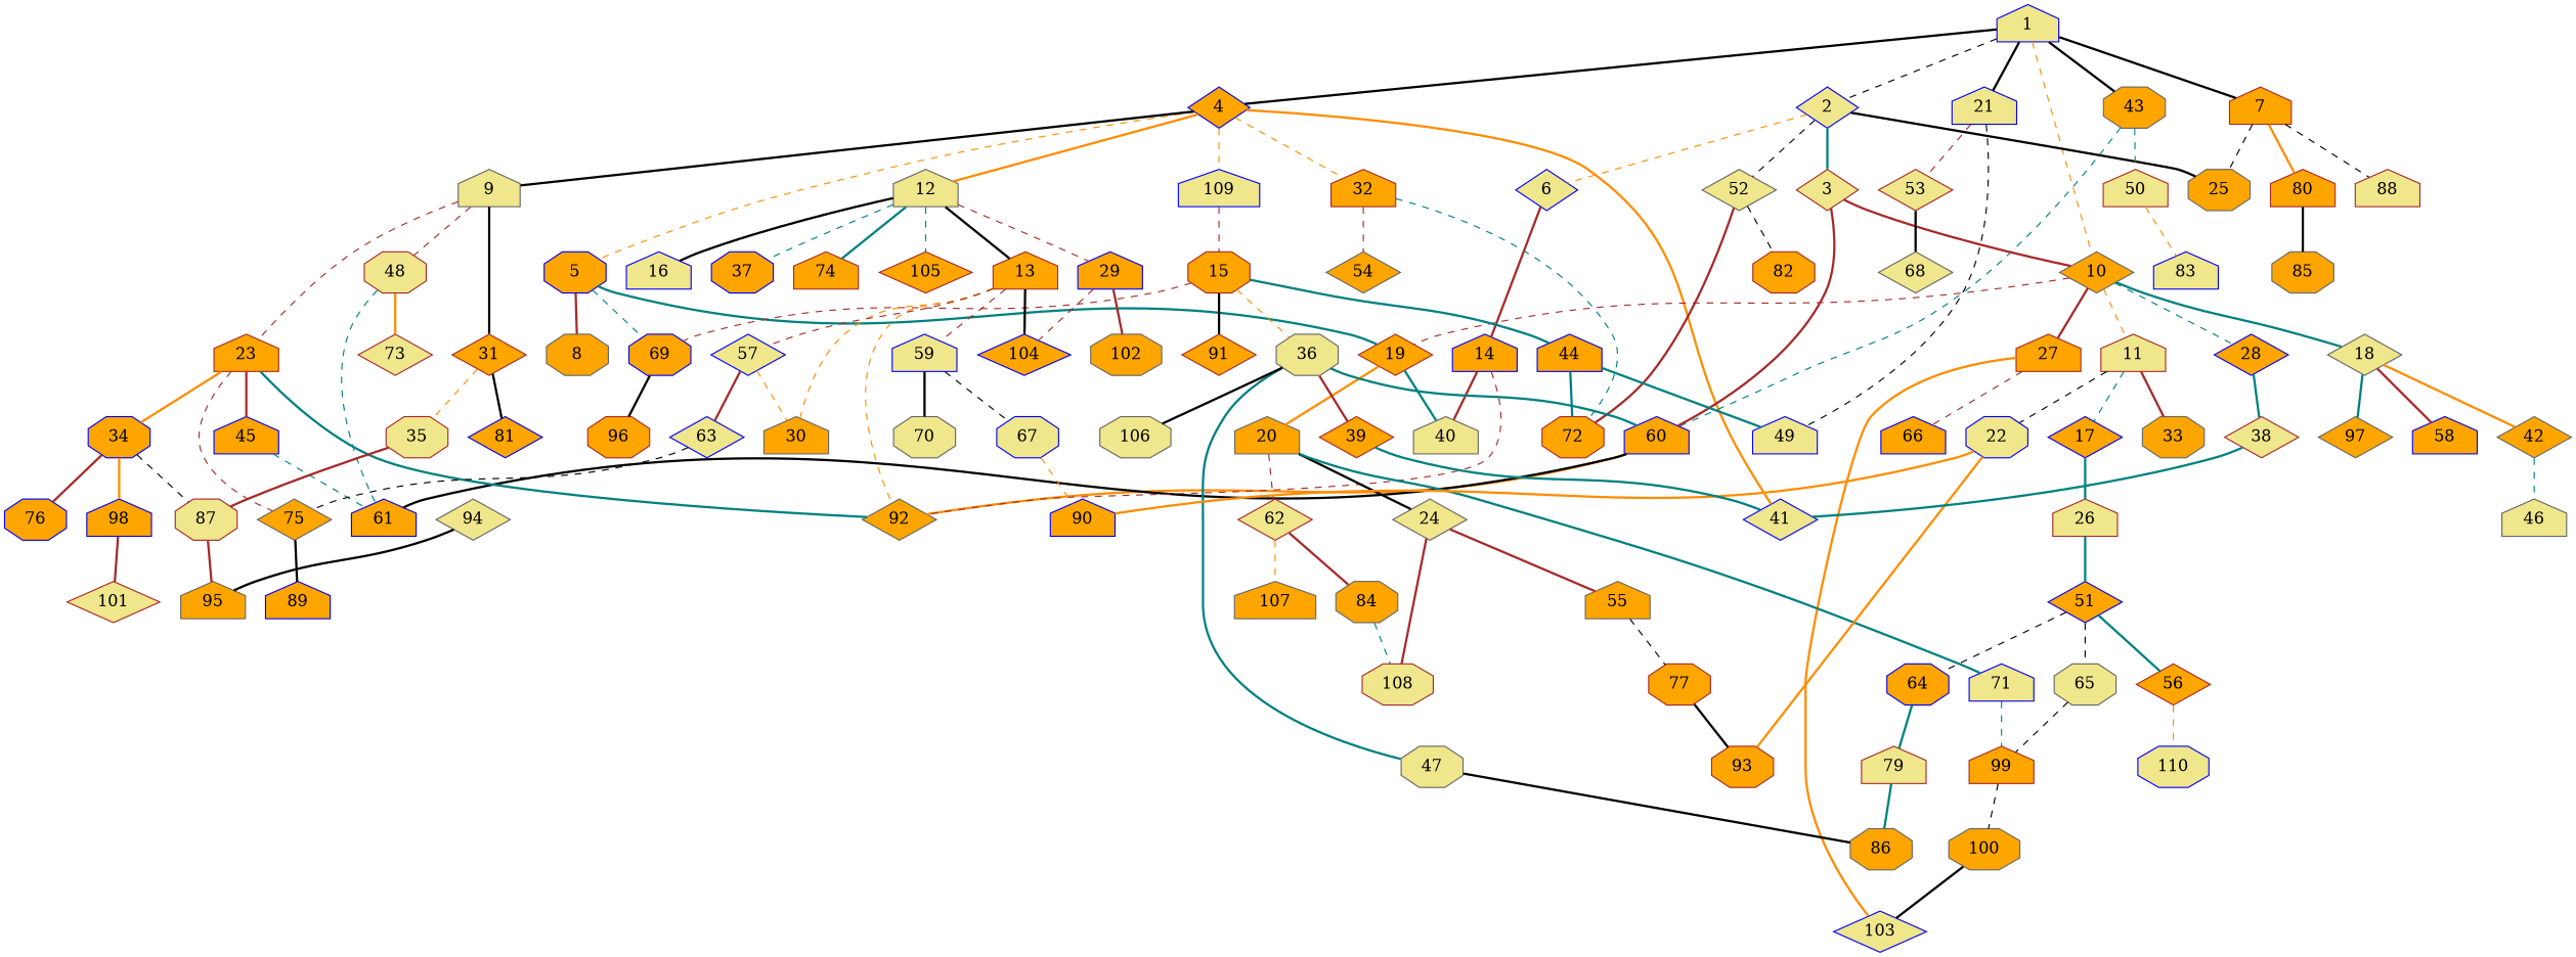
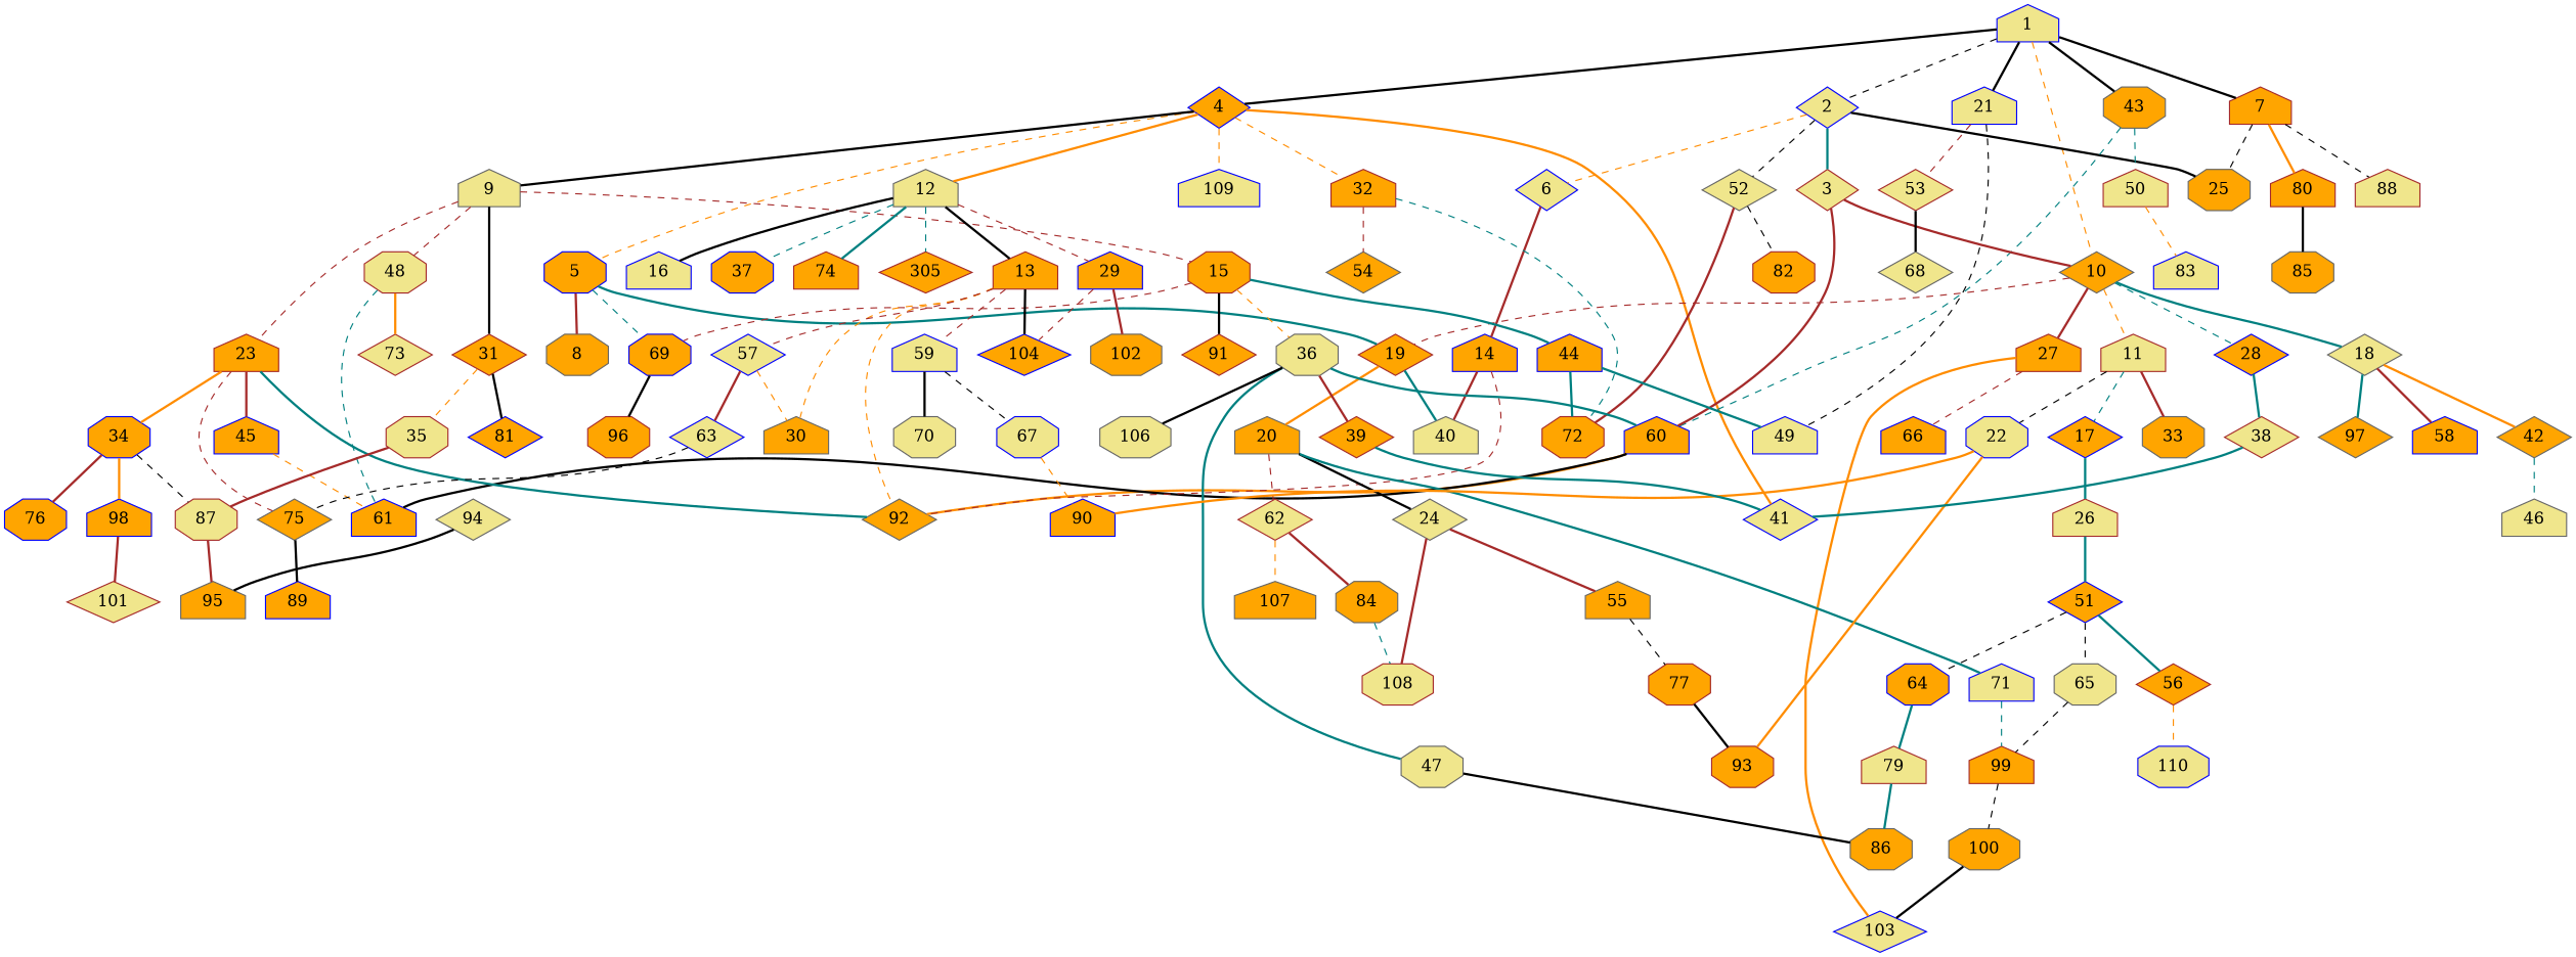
  graph {
    node [color=blue fillcolor=orange shape=house style=filled]
    edge [color=black style=bold]
    1 [fillcolor=khaki]
    2 [fillcolor=khaki shape=diamond]
    4 [shape=diamond]
    7 [color=brown]
    10 [color=gray40 shape=diamond]
    21 [fillcolor=khaki]
    43 [color=gray40 shape=octagon]
    3 [color=brown fillcolor=khaki shape=diamond]
    6 [fillcolor=khaki shape=diamond]
    25 [color=gray40 shape=octagon]
    52 [color=gray40 fillcolor=khaki shape=diamond]
    5 [shape=octagon]
    9 [color=gray40 fillcolor=khaki]
    12 [color=gray40 fillcolor=khaki]
    32 [color=brown]
    41 [fillcolor=khaki shape=diamond]
    109 [fillcolor=khaki]
    80 [color=brown]
    88 [color=brown fillcolor=khaki]
    19 [color=brown shape=diamond]
    11 [color=brown fillcolor=khaki]
    18 [color=gray40 fillcolor=khaki shape=diamond]
    27 [color=brown]
    28 [shape=diamond]
    49 [fillcolor=khaki]
    53 [color=brown fillcolor=khaki shape=diamond]
    60
    50 [color=brown fillcolor=khaki]
    14
    72 [color=brown shape=octagon]
    82 [color=brown shape=octagon]
    92 [color=gray40 shape=diamond]
    61
    8 [color=gray40 shape=octagon]
    69 [shape=octagon]
    15 [color=brown shape=octagon]
    23 [color=brown]
    31 [color=brown shape=diamond]
    48 [color=brown fillcolor=khaki shape=octagon]
    13 [color=brown]
    16 [fillcolor=khaki]
    29
    37 [shape=octagon]
    74 [color=brown]
-   105 [color=brown shape=diamond]
+   105 [color=brown shape=diamond label=305]
    54 [color=gray40 shape=diamond]
    40 [color=gray40 fillcolor=khaki]
    20 [color=gray40]
    96 [color=brown shape=octagon]
    85 [color=gray40 shape=octagon]
    36 [color=gray40 fillcolor=khaki shape=octagon]
    44
    91 [color=brown shape=diamond]
    34 [shape=octagon]
    45
    75 [color=gray40 shape=diamond]
    35 [color=brown fillcolor=khaki shape=octagon]
    81 [shape=diamond]
    73 [color=brown fillcolor=khaki shape=diamond]
    17 [shape=diamond]
    22 [fillcolor=khaki shape=octagon]
    33 [color=gray40 shape=octagon]
    42 [color=gray40 shape=diamond]
    58
    97 [color=gray40 shape=diamond]
    66
    103 [fillcolor=khaki shape=diamond]
    38 [color=brown fillcolor=khaki shape=diamond]
    26 [color=brown fillcolor=khaki]
    90
    93 [color=brown shape=octagon]
    30 [color=gray40]
    57 [fillcolor=khaki shape=diamond]
    59 [fillcolor=khaki]
    104 [shape=diamond]
    102 [color=gray40 shape=octagon]
    63 [fillcolor=khaki shape=diamond]
    67 [fillcolor=khaki shape=octagon]
    70 [color=gray40 fillcolor=khaki shape=octagon]
    39 [color=brown shape=diamond]
    47 [color=gray40 fillcolor=khaki shape=octagon]
    106 [color=gray40 fillcolor=khaki shape=octagon]
    51 [shape=diamond]
    46 [color=gray40 fillcolor=khaki]
    24 [color=gray40 fillcolor=khaki shape=diamond]
    62 [color=brown fillcolor=khaki shape=diamond]
    71 [fillcolor=khaki]
    55 [color=gray40]
    108 [color=brown fillcolor=khaki shape=octagon]
    84 [color=gray40 shape=octagon]
    107 [color=gray40]
    99 [color=brown]
    68 [color=gray40 fillcolor=khaki shape=diamond]
    76 [shape=octagon]
    87 [color=brown fillcolor=khaki shape=octagon]
    98
    89
    77 [color=brown shape=octagon]
    56 [color=brown shape=diamond]
    64 [shape=octagon]
    65 [color=gray40 fillcolor=khaki shape=octagon]
    95 [color=gray40]
    101 [color=brown fillcolor=khaki shape=diamond]
    86 [color=gray40 shape=octagon]
    83 [fillcolor=khaki]
    110 [fillcolor=khaki shape=octagon]
    79 [color=brown fillcolor=khaki]
    94 [color=gray40 fillcolor=khaki shape=diamond]
    100 [color=gray40 shape=octagon]
    1 -- 2 [style=dashed]
    1 -- 4
    1 -- 7
    1 -- 10 [color=darkorange style=dashed]
    1 -- 21
    1 -- 43
    2 -- 3 [color=teal]
    2 -- 6 [color=darkorange style=dashed]
    2 -- 25
    2 -- 52 [style=dashed]
    4 -- 5 [color=darkorange style=dashed]
    4 -- 9
    4 -- 12 [color=darkorange]
    4 -- 32 [color=darkorange style=dashed]
    4 -- 41 [color=darkorange]
    4 -- 109 [color=darkorange style=dashed]
    7 -- 25 [style=dashed]
    7 -- 80 [color=darkorange]
    7 -- 88 [style=dashed]
    10 -- 19 [color=brown style=dashed]
    10 -- 11 [color=darkorange style=dashed]
    10 -- 18 [color=teal]
    10 -- 27 [color=brown]
    10 -- 28 [color=teal style=dashed]
    21 -- 49 [style=dashed]
    21 -- 53 [color=brown style=dashed]
    43 -- 60 [color=teal style=dashed]
    43 -- 50 [color=teal style=dashed]
    3 -- 10 [color=brown]
    3 -- 60 [color=brown]
    6 -- 14 [color=brown]
    52 -- 72 [color=brown]
    52 -- 82 [style=dashed]
    5 -- 19 [color=teal]
    5 -- 8 [color=brown]
    5 -- 69 [color=teal style=dashed]
-   109 -- 15 [color=brown style=dashed]
+   9 -- 15 [color=brown style=dashed]
    9 -- 23 [color=brown style=dashed]
    9 -- 31
    9 -- 48 [color=brown style=dashed]
    12 -- 13
    12 -- 16
    12 -- 29 [color=brown style=dashed]
    12 -- 37 [color=teal style=dashed]
    12 -- 74 [color=teal]
    12 -- 105 [color=teal style=dashed]
    32 -- 72 [color=teal style=dashed]
    32 -- 54 [color=brown style=dashed]
    80 -- 85
    19 -- 40 [color=teal]
    19 -- 20 [color=darkorange]
    11 -- 17 [color=teal style=dashed]
    11 -- 22 [style=dashed]
    11 -- 33 [color=brown]
    18 -- 42 [color=darkorange]
    18 -- 58 [color=brown]
    18 -- 97 [color=teal]
    27 -- 66 [color=brown style=dashed]
    27 -- 103 [color=darkorange]
    28 -- 38 [color=teal]
    53 -- 68
    60 -- 92 [color=darkorange]
    60 -- 61
    50 -- 83 [color=darkorange style=dashed]
    14 -- 92 [color=brown style=dashed]
    14 -- 40 [color=brown]
    69 -- 96
    15 -- 69 [color=brown style=dashed]
    15 -- 36 [color=darkorange style=dashed]
    15 -- 44 [color=teal]
    15 -- 91
    23 -- 92 [color=teal]
    23 -- 34 [color=darkorange]
    23 -- 45 [color=brown]
    23 -- 75 [color=brown style=dashed]
    31 -- 35 [color=darkorange style=dashed]
    31 -- 81
    48 -- 61 [color=teal style=dashed]
    48 -- 73 [color=darkorange]
    13 -- 92 [color=darkorange style=dashed]
    13 -- 30 [color=darkorange style=dashed]
    13 -- 57 [color=brown style=dashed]
    13 -- 59 [color=brown style=dashed]
    13 -- 104
    29 -- 104 [color=brown style=dashed]
    29 -- 102 [color=brown]
    20 -- 24
    20 -- 62 [color=brown style=dashed]
    20 -- 71 [color=teal]
    36 -- 60 [color=teal]
    36 -- 39 [color=brown]
    36 -- 47 [color=teal]
    36 -- 106
    44 -- 49 [color=teal]
    44 -- 72 [color=teal]
    34 -- 76 [color=brown]
    34 -- 87 [style=dashed]
    34 -- 98 [color=darkorange]
-   45 -- 61 [color=teal style=dashed]
+   45 -- 61 [color=darkorange style=dashed]
    75 -- 89
    35 -- 87 [color=brown]
    17 -- 26 [color=teal]
    22 -- 90 [color=darkorange]
    22 -- 93 [color=darkorange]
    42 -- 46 [color=teal style=dashed]
    38 -- 41 [color=teal]
    26 -- 51 [color=teal]
    57 -- 30 [color=darkorange style=dashed]
    57 -- 63 [color=brown]
    59 -- 67 [style=dashed]
    59 -- 70
    63 -- 75 [style=dashed]
    67 -- 90 [color=darkorange style=dashed]
    39 -- 41 [color=teal]
    47 -- 86
    51 -- 56 [color=teal]
    51 -- 64 [style=dashed]
    51 -- 65 [style=dashed]
    24 -- 55 [color=brown]
    24 -- 108 [color=brown]
    62 -- 84 [color=brown]
    62 -- 107 [color=darkorange style=dashed]
    71 -- 99 [color=teal style=dashed]
    55 -- 77 [style=dashed]
    84 -- 108 [color=teal style=dashed]
    99 -- 100 [style=dashed]
    87 -- 95 [color=brown]
    98 -- 101 [color=brown]
    77 -- 93
    56 -- 110 [color=darkorange style=dashed]
    64 -- 79 [color=teal]
    65 -- 99 [style=dashed]
    79 -- 86 [color=teal]
    94 -- 95
    100 -- 103
  }
